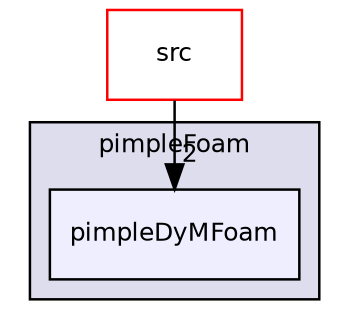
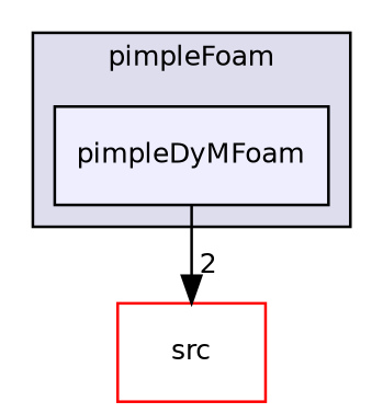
  digraph {
    compound=true
    node [fontname=Helvetica fontsize=10 shape=box]
    n1 [fillcolor="#eeeeff" label=pimpleDyMFoam pencolor=black style=filled]
    n2 [color=red label=src]
    subgraph cluster_1 {
      bgcolor="#ddddee"
      fontname=Helvetica
      fontsize=10
      label=pimpleFoam
      pencolor=black
      n1
    }
-   n2 -> n1 [headlabel=2 labeldistance=1.5 labelfontname=Helvetica labelfontsize=10]
+   n1 -> n2 [headlabel=2 labeldistance=1.5 labelfontname=Helvetica labelfontsize=10]
  }
